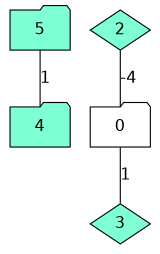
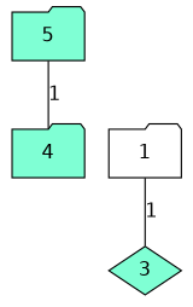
  graph {
    fontname="DejaVu Sans"
    node [fillcolor=aquamarine fontname="DejaVu Sans" shape=folder style=filled]
    edge [fontname="DejaVu Sans"]
    5
    4
    3 [shape=diamond]
-   2 [shape=diamond]
-   1 [fillcolor=white label=0]
+   1 [fillcolor=white]
    5 -- 4 [label=1]
-   2 -- 1 [label=-4]
    1 -- 3 [label=1]
  }
